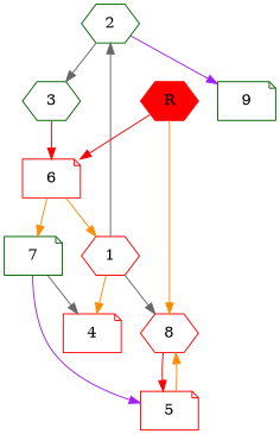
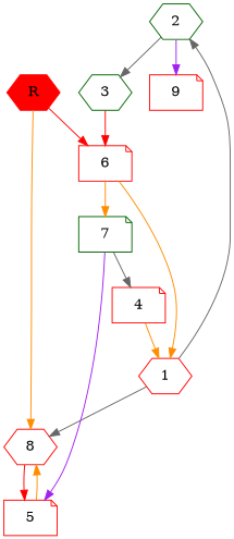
  digraph {
    node [color=red shape=hexagon]
    edge [color=darkorange]
    2 [color=darkgreen]
    1
    8
    3 [color=darkgreen]
-   9 [color=darkgreen shape=note]
+   9 [shape=note]
    5 [shape=note]
    6 [shape=note]
    7 [color=darkgreen shape=note]
    4 [shape=note]
    R [fillcolor="#ff0000" style=filled]
    2 -> 3 [color=gray40]
    2 -> 9 [color=purple]
    1 -> 2 [color=gray40]
    1 -> 8 [color=gray40]
    8 -> 5 [color=red]
    3 -> 6 [color=red]
    5 -> 8
    6 -> 1
    6 -> 7
    7 -> 5 [color=purple]
    7 -> 4 [color=gray40]
-   1 -> 4
+   4 -> 1
    R -> 8
    R -> 6 [color=red]
  }
